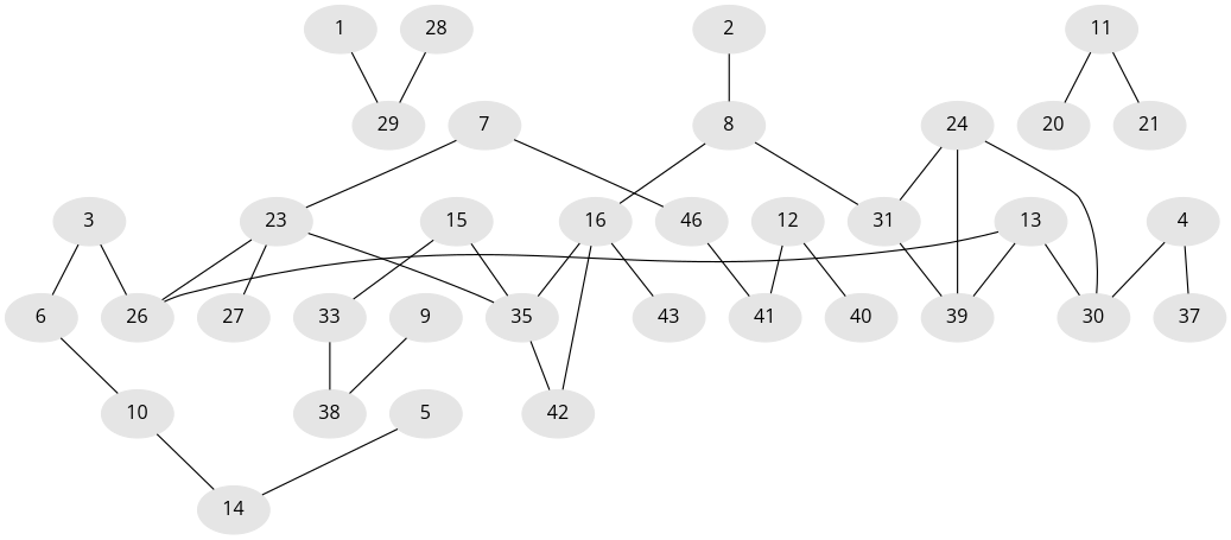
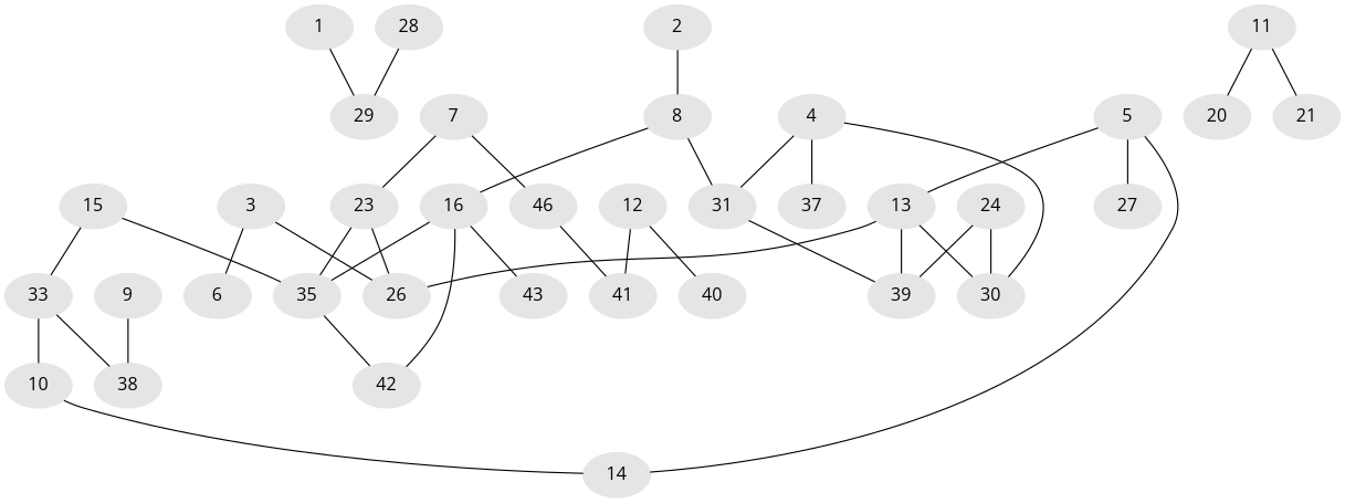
  graph {
    fontname="Open Sans"
    node [color=gray90 fontname="Open Sans" style=filled]
    edge [fontname="Open Sans" weight=1.0]
    1
    29
    2
    8
    31
    16
    3
    6
    26
    10
    4
    30
    37
    39
    5
    13
    14
    27
    7
    23
    n21 [label=46]
    35
    41
    42
    43
    9
    38
    11
    20
    21
    12
    40
    15
    33
    24
    28
    1 -- 29
    2 -- 8
    8 -- 31
    8 -- 16
    31 -- 39
    16 -- 35
    16 -- 42
    16 -- 43
    3 -- 6
    3 -- 26
-   6 -- 10
+   33 -- 10
    10 -- 14
-   24 -- 31
+   4 -- 31
    4 -- 30
    4 -- 37
+   5 -- 13
    5 -- 14
-   23 -- 27
+   5 -- 27
    13 -- 26
    13 -- 30
    13 -- 39
    7 -- 23
    7 -- n21
    23 -- 26
    23 -- 35
    n21 -- 41
    35 -- 42
    9 -- 38
    11 -- 20
    11 -- 21
    12 -- 41
    12 -- 40
    15 -- 35
    15 -- 33
    33 -- 38
    24 -- 30
    24 -- 39
    28 -- 29
  }
